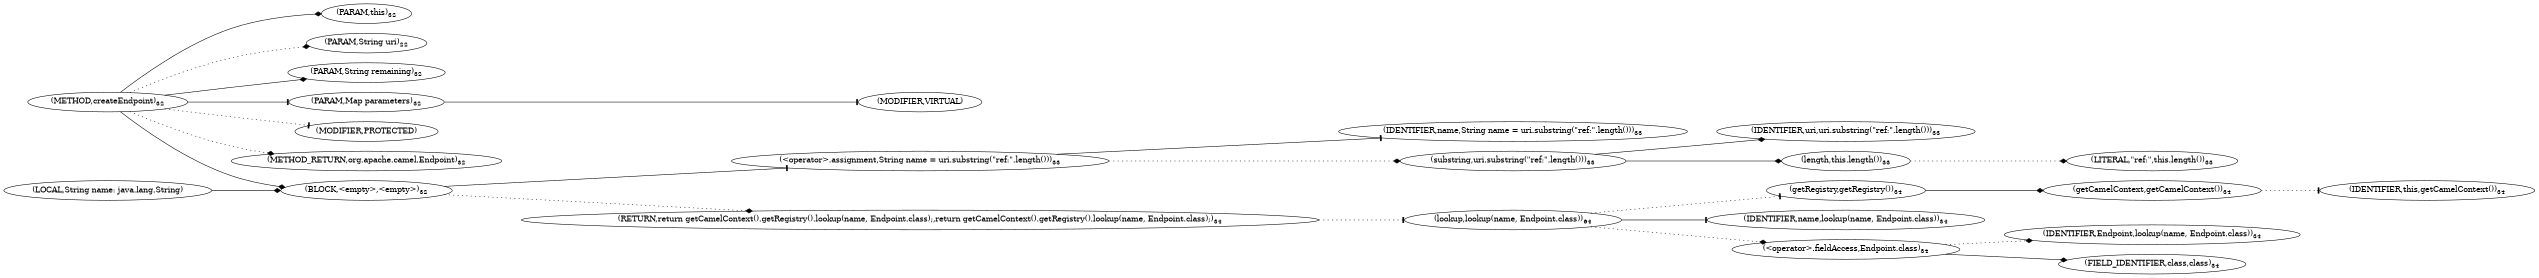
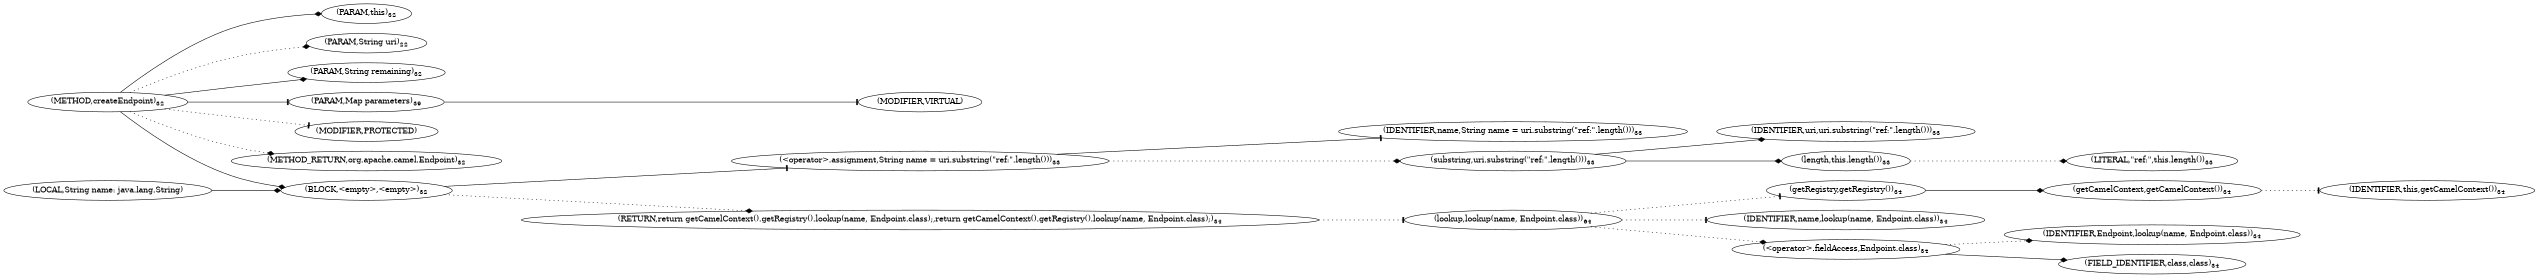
  digraph {
    rankdir=LR
    edge [arrowhead=diamond style=solid]
    n1 [label=<(METHOD,createEndpoint)<SUB>32</SUB>>]
    n2 [label=<(PARAM,this)<SUB>32</SUB>>]
    n3 [label=<(PARAM,String uri)<SUB>22</SUB>>]
    n4 [label=<(PARAM,String remaining)<SUB>32</SUB>>]
-   n5 [label=<(PARAM,Map parameters)<SUB>32</SUB>>]
+   n5 [label=<(PARAM,Map parameters)<SUB>39</SUB>>]
    n6 [label=<(BLOCK,&lt;empty&gt;,&lt;empty&gt;)<SUB>32</SUB>>]
    n7 [label=<(MODIFIER,PROTECTED)>]
    n8 [label=<(METHOD_RETURN,org.apache.camel.Endpoint)<SUB>32</SUB>>]
    n9 [label=<(MODIFIER,VIRTUAL)>]
    n10 [label=<(&lt;operator&gt;.assignment,String name = uri.substring(&quot;ref:&quot;.length()))<SUB>33</SUB>>]
    n11 [label=<(RETURN,return getCamelContext().getRegistry().lookup(name, Endpoint.class);,return getCamelContext().getRegistry().lookup(name, Endpoint.class);)<SUB>34</SUB>>]
    n12 [label=<(LOCAL,String name: java.lang.String)>]
    n13 [label=<(IDENTIFIER,name,String name = uri.substring(&quot;ref:&quot;.length()))<SUB>33</SUB>>]
    n14 [label=<(substring,uri.substring(&quot;ref:&quot;.length()))<SUB>33</SUB>>]
    n15 [label=<(lookup,lookup(name, Endpoint.class))<SUB>64</SUB>>]
    n16 [label=<(IDENTIFIER,uri,uri.substring(&quot;ref:&quot;.length()))<SUB>33</SUB>>]
    n17 [label=<(length,this.length())<SUB>33</SUB>>]
    n18 [label=<(LITERAL,&quot;ref:&quot;,this.length())<SUB>33</SUB>>]
    n19 [label=<(getRegistry,getRegistry())<SUB>34</SUB>>]
    n20 [label=<(IDENTIFIER,name,lookup(name, Endpoint.class))<SUB>34</SUB>>]
    n21 [label=<(&lt;operator&gt;.fieldAccess,Endpoint.class)<SUB>34</SUB>>]
    n22 [label=<(getCamelContext,getCamelContext())<SUB>34</SUB>>]
    n23 [label=<(IDENTIFIER,Endpoint,lookup(name, Endpoint.class))<SUB>34</SUB>>]
    n24 [label=<(FIELD_IDENTIFIER,class,class)<SUB>34</SUB>>]
    n25 [label=<(IDENTIFIER,this,getCamelContext())<SUB>34</SUB>>]
    n1 -> n2
    n1 -> n3 [style=dotted]
    n1 -> n4
    n1 -> n5 [arrowhead=tee]
    n1 -> n6
    n1 -> n7 [arrowhead=tee style=dotted]
    n1 -> n8 [style=dotted]
    n5 -> n9 [arrowhead=tee]
    n6 -> n10 [arrowhead=tee]
    n6 -> n11 [style=dotted]
    n10 -> n13 [arrowhead=tee]
    n10 -> n14 [style=dotted]
    n11 -> n15 [arrowhead=tee style=dotted]
    n12 -> n6
    n14 -> n16
    n14 -> n17
    n15 -> n19 [arrowhead=tee style=dotted]
-   n15 -> n20 [arrowhead=tee]
+   n15 -> n20 [arrowhead=tee style=dotted]
    n15 -> n21 [style=dotted]
    n17 -> n18 [style=dotted]
    n19 -> n22
    n21 -> n23 [style=dotted]
    n21 -> n24
    n22 -> n25 [arrowhead=tee style=dotted]
  }
